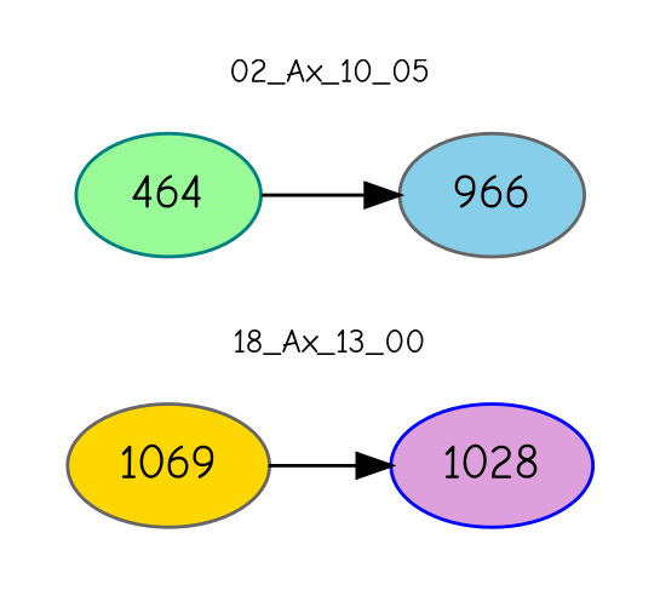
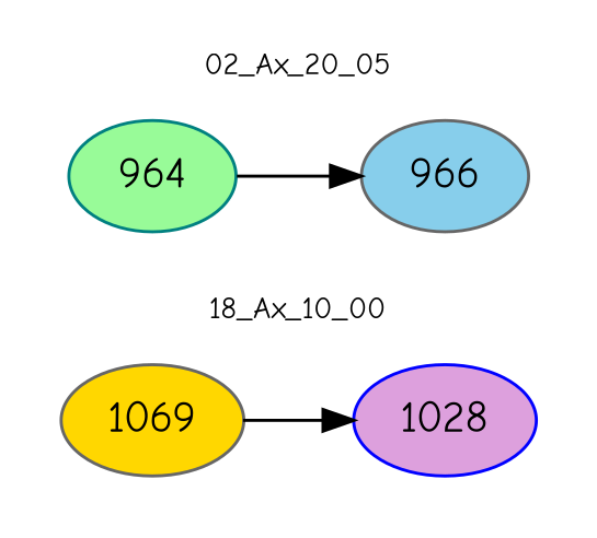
  digraph {
    fontname="Comic Neue"
    rankdir=LR
    node [color=gray40 fontname="Comic Neue" style=filled]
    edge [color=black fontname="Comic Neue"]
    n1 [fillcolor=gold label=1069]
    n2 [color=blue fillcolor=plum label=1028]
-   n3 [color=teal fillcolor=palegreen label=464]
+   n3 [color=teal fillcolor=palegreen label=964]
    n4 [fillcolor=skyblue label=966]
    subgraph cluster_1 {
      color=white
      fontsize=10
-     label="18_Ax_13_00"
+     label="18_Ax_10_00"
      n1
      n2
    }
    subgraph cluster_2 {
      color=white
      fontsize=10
-     label="02_Ax_10_05"
+     label="02_Ax_20_05"
      n3
      n4
    }
    n1 -> n2
    n3 -> n4
  }
